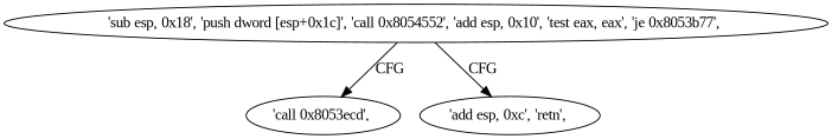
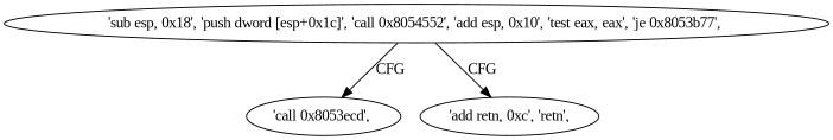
  digraph {
    fontname="Liberation Serif"
    node [fontname="Liberation Serif"]
    edge [fontname="Liberation Serif"]
    n1 [label="'sub esp, 0x18', 'push dword [esp+0x1c]', 'call 0x8054552', 'add esp, 0x10', 'test eax, eax', 'je 0x8053b77', "]
    n2 [label="'call 0x8053ecd', "]
-   n3 [label="'add esp, 0xc', 'retn', "]
+   n3 [label="'add retn, 0xc', 'retn',"]
    n1 -> n2 [label=CFG]
    n1 -> n3 [label=CFG]
  }
